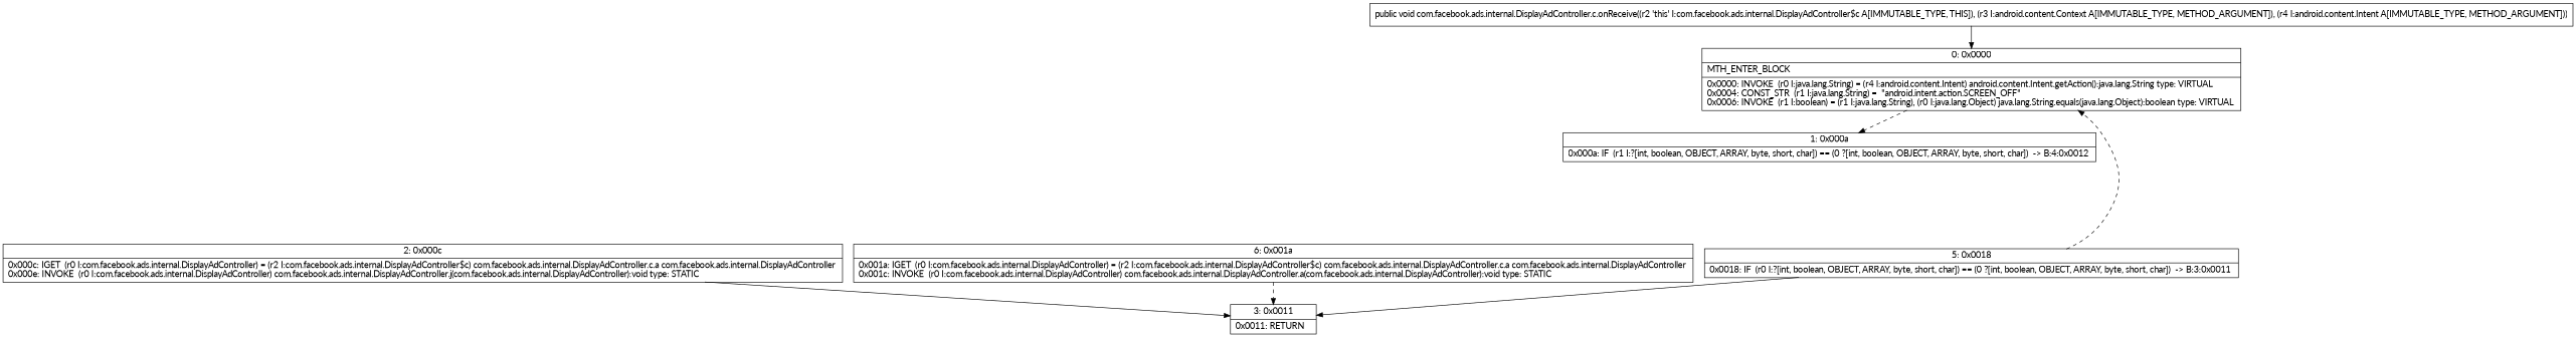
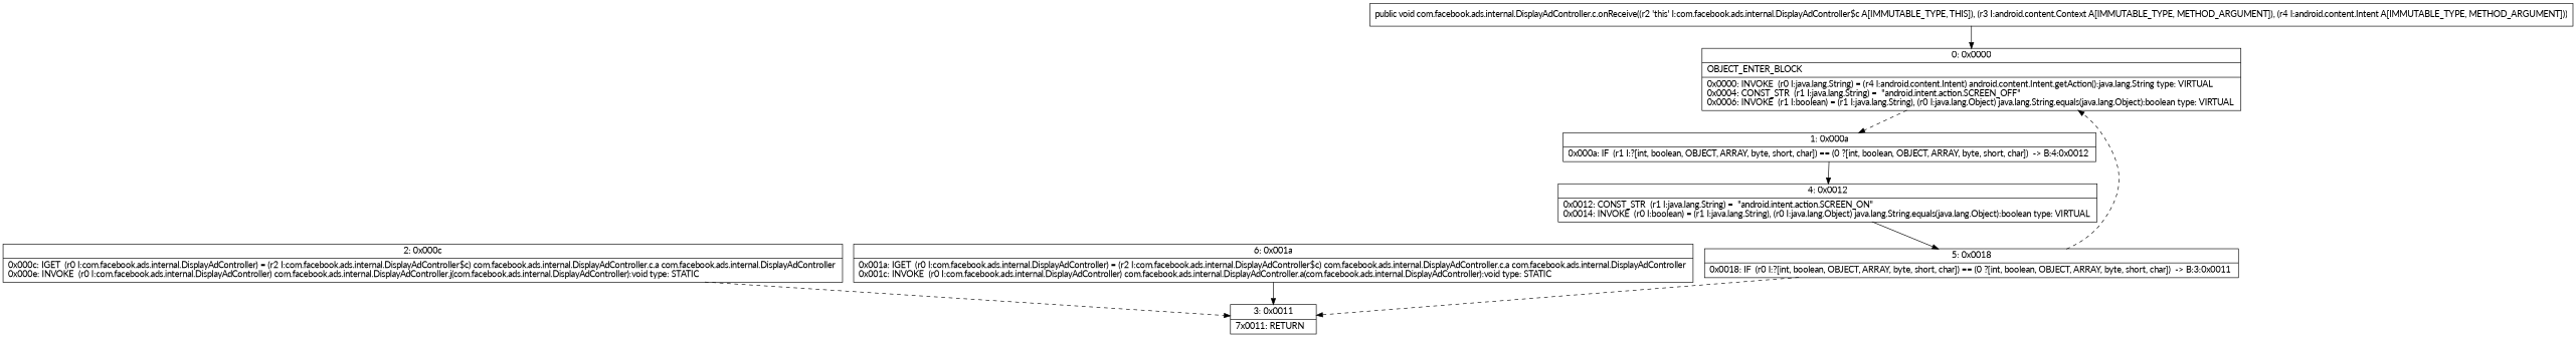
  digraph {
    fontname=Lato
    node [fontname=Lato shape=record]
    edge [fontname=Lato]
-   n1 [label="{0\:\ 0x0000|MTH_ENTER_BLOCK\l|0x0000: INVOKE  (r0 I:java.lang.String) = (r4 I:android.content.Intent) android.content.Intent.getAction():java.lang.String type: VIRTUAL \l0x0004: CONST_STR  (r1 I:java.lang.String) =  \"android.intent.action.SCREEN_OFF\" \l0x0006: INVOKE  (r1 I:boolean) = (r1 I:java.lang.String), (r0 I:java.lang.Object) java.lang.String.equals(java.lang.Object):boolean type: VIRTUAL \l}"]
+   n1 [label="{0\:\ 0x0000|OBJECT_ENTER_BLOCK\l|0x0000: INVOKE  (r0 I:java.lang.String) = (r4 I:android.content.Intent) android.content.Intent.getAction():java.lang.String type: VIRTUAL \l0x0004: CONST_STR  (r1 I:java.lang.String) =  \"android.intent.action.SCREEN_OFF\" \l0x0006: INVOKE  (r1 I:boolean) = (r1 I:java.lang.String), (r0 I:java.lang.Object) java.lang.String.equals(java.lang.Object):boolean type: VIRTUAL \l}"]
    n2 [label="{1\:\ 0x000a|0x000a: IF  (r1 I:?[int, boolean, OBJECT, ARRAY, byte, short, char]) == (0 ?[int, boolean, OBJECT, ARRAY, byte, short, char])  \-\> B:4:0x0012 \l}"]
+   n3 [label="{4\:\ 0x0012|0x0012: CONST_STR  (r1 I:java.lang.String) =  \"android.intent.action.SCREEN_ON\" \l0x0014: INVOKE  (r0 I:boolean) = (r1 I:java.lang.String), (r0 I:java.lang.Object) java.lang.String.equals(java.lang.Object):boolean type: VIRTUAL \l}"]
    n4 [label="{2\:\ 0x000c|0x000c: IGET  (r0 I:com.facebook.ads.internal.DisplayAdController) = (r2 I:com.facebook.ads.internal.DisplayAdController$c) com.facebook.ads.internal.DisplayAdController.c.a com.facebook.ads.internal.DisplayAdController \l0x000e: INVOKE  (r0 I:com.facebook.ads.internal.DisplayAdController) com.facebook.ads.internal.DisplayAdController.j(com.facebook.ads.internal.DisplayAdController):void type: STATIC \l}"]
-   n5 [label="{3\:\ 0x0011|0x0011: RETURN   \l}"]
+   n5 [label="{3\:\ 0x0011|7x0011: RETURN   \l}"]
    n6 [label="{5\:\ 0x0018|0x0018: IF  (r0 I:?[int, boolean, OBJECT, ARRAY, byte, short, char]) == (0 ?[int, boolean, OBJECT, ARRAY, byte, short, char])  \-\> B:3:0x0011 \l}"]
    n7 [label="{6\:\ 0x001a|0x001a: IGET  (r0 I:com.facebook.ads.internal.DisplayAdController) = (r2 I:com.facebook.ads.internal.DisplayAdController$c) com.facebook.ads.internal.DisplayAdController.c.a com.facebook.ads.internal.DisplayAdController \l0x001c: INVOKE  (r0 I:com.facebook.ads.internal.DisplayAdController) com.facebook.ads.internal.DisplayAdController.a(com.facebook.ads.internal.DisplayAdController):void type: STATIC \l}"]
    n8 [label="{public void com.facebook.ads.internal.DisplayAdController.c.onReceive((r2 'this' I:com.facebook.ads.internal.DisplayAdController$c A[IMMUTABLE_TYPE, THIS]), (r3 I:android.content.Context A[IMMUTABLE_TYPE, METHOD_ARGUMENT]), (r4 I:android.content.Intent A[IMMUTABLE_TYPE, METHOD_ARGUMENT])) }"]
    n1 -> n2 [style=dashed]
-   n4 -> n5
+   n2 -> n3
+   n3 -> n6
+   n4 -> n5 [style=dashed]
    n6 -> n1 [style=dashed]
-   n6 -> n5
-   n7 -> n5 [style=dashed]
+   n6 -> n5 [style=dashed]
+   n7 -> n5
    n8 -> n1
  }
